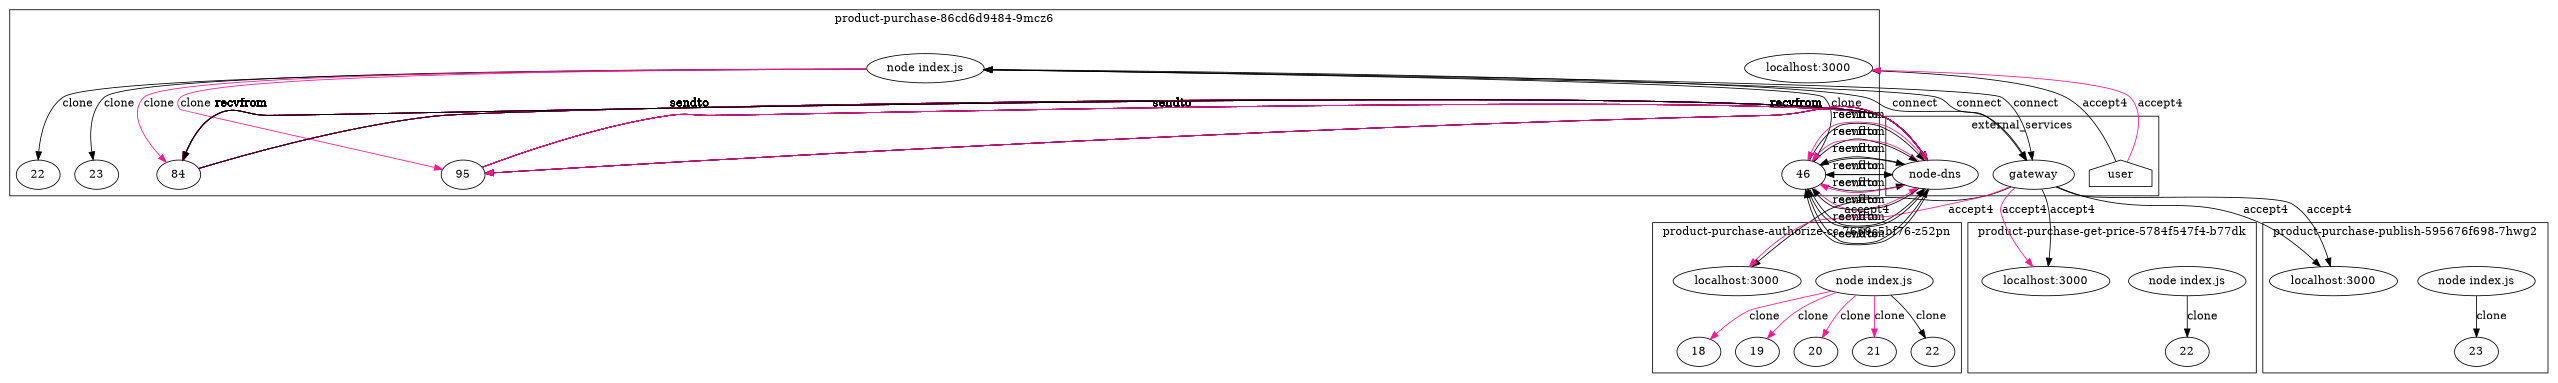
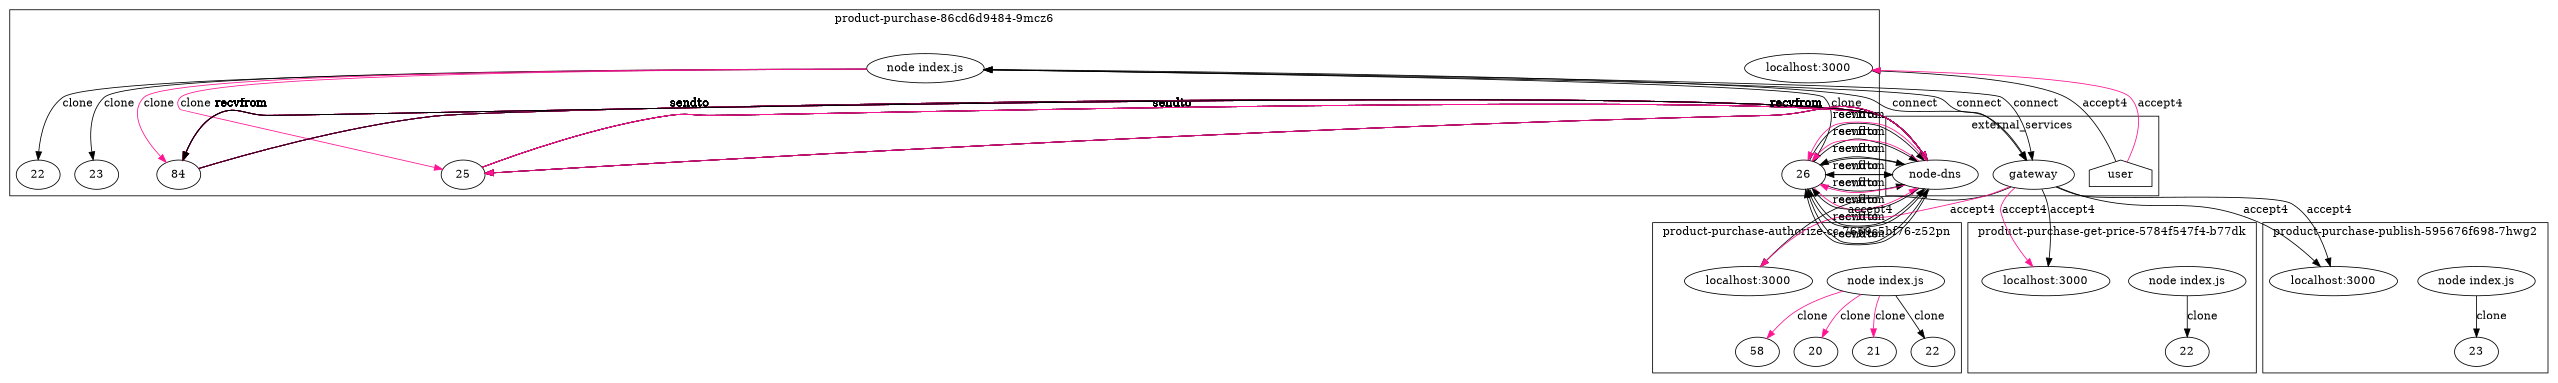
  digraph {
    fontname="DejaVu Serif"
    node [fontname="DejaVu Serif"]
    edge [color=black fontname="DejaVu Serif"]
    n1 [label="node index.js"]
-   n2 [label=18]
-   n3 [label=19]
+   n2 [label=58]
    n4 [label=20]
    n5 [label=21]
    n6 [label=22]
    n7 [label="localhost:3000"]
    n8 [label="node index.js"]
    n9 [label=22]
    n10 [label=23]
    n11 [label=84]
-   n12 [label=95]
-   n13 [label=46]
+   n12 [label=25]
+   n13 [label=26]
    n14 [label="localhost:3000"]
    n15 [label="node index.js"]
    n16 [label=22]
    n17 [label="localhost:3000"]
    n18 [label="node index.js"]
    n19 [label=23]
    n20 [label="localhost:3000"]
    n21 [label=gateway]
    n22 [label="node-dns"]
    user [shape=house]
    subgraph cluster_1 {
      label=" product-purchase-authorize-cc-7659c5bf76-z52pn "
      n1
      n2
-     n3
      n4
      n5
      n6
      n7
    }
    subgraph cluster_2 {
      label=" product-purchase-86cd6d9484-9mcz6 "
      n8
      n9
      n10
      n11
      n12
      n13
      n14
    }
    subgraph cluster_3 {
      label=" product-purchase-get-price-5784f547f4-b77dk "
      n15
      n16
      n17
    }
    subgraph cluster_4 {
      label=" product-purchase-publish-595676f698-7hwg2 "
      n18
      n19
      n20
    }
    subgraph cluster_5 {
      label=external_services
      n21
      n22
      user
    }
    n1 -> n2 [color=deeppink label=clone]
-   n1 -> n3 [color=deeppink label=clone]
    n1 -> n4 [color=deeppink label=clone]
    n1 -> n5 [color=deeppink label=clone]
    n1 -> n6 [label=clone]
    n8 -> n9 [label=clone]
    n8 -> n10 [label=clone]
    n8 -> n11 [color=deeppink label=clone]
    n8 -> n12 [color=deeppink label=clone]
    n8 -> n13 [label=clone]
    n8 -> n21 [dir=both label=connect]
    n8 -> n21 [dir=both label=connect]
    n8 -> n21 [dir=both label=connect]
    n11 -> n22 [label=sendto]
    n11 -> n22 [color=deeppink label=sendto]
    n11 -> n22 [label=sendto]
    n11 -> n22 [color=deeppink label=sendto]
    n11 -> n22 [label=sendto]
    n11 -> n22 [color=deeppink label=sendto]
    n11 -> n22 [color=deeppink label=sendto]
    n11 -> n22 [label=sendto]
    n12 -> n22 [label=sendto]
    n12 -> n22 [color=deeppink label=sendto]
    n12 -> n22 [label=sendto]
    n12 -> n22 [color=deeppink label=sendto]
    n12 -> n22 [label=sendto]
    n12 -> n22 [label=sendto]
    n12 -> n22 [color=deeppink label=sendto]
    n12 -> n22 [color=deeppink label=sendto]
    n13 -> n22 [label=sendto]
    n13 -> n22 [label=sendto]
    n13 -> n22 [label=sendto]
    n13 -> n22 [color=deeppink label=sendto]
    n13 -> n22 [label=sendto]
    n13 -> n22 [label=sendto]
    n13 -> n22 [label=sendto]
    n13 -> n22 [label=sendto]
    n15 -> n16 [label=clone]
    n18 -> n19 [label=clone]
    n21 -> n7 [label=accept4]
    n21 -> n7 [color=deeppink label=accept4]
    n21 -> n17 [color=deeppink label=accept4]
    n21 -> n17 [label=accept4]
    n21 -> n20 [label=accept4]
    n21 -> n20 [label=accept4]
    n22 -> n11 [color=deeppink label=recvfrom]
    n22 -> n11 [color=deeppink label=recvfrom]
    n22 -> n11 [label=recvfrom]
    n22 -> n11 [color=deeppink label=recvfrom]
    n22 -> n11 [color=deeppink label=recvfrom]
    n22 -> n11 [color=deeppink label=recvfrom]
    n22 -> n11 [label=recvfrom]
    n22 -> n11 [label=recvfrom]
    n22 -> n12 [color=deeppink label=recvfrom]
    n22 -> n12 [label=recvfrom]
    n22 -> n12 [label=recvfrom]
    n22 -> n12 [color=deeppink label=recvfrom]
    n22 -> n12 [color=deeppink label=recvfrom]
    n22 -> n12 [color=deeppink label=recvfrom]
    n22 -> n12 [label=recvfrom]
    n22 -> n12 [color=deeppink label=recvfrom]
    n22 -> n13 [label=recvfrom]
    n22 -> n13 [color=deeppink label=recvfrom]
    n22 -> n13 [label=recvfrom]
    n22 -> n13 [label=recvfrom]
    n22 -> n13 [color=deeppink label=recvfrom]
    n22 -> n13 [label=recvfrom]
    n22 -> n13 [color=deeppink label=recvfrom]
    n22 -> n13 [label=recvfrom]
    user -> n14 [label=accept4]
    user -> n14 [color=deeppink label=accept4]
  }
